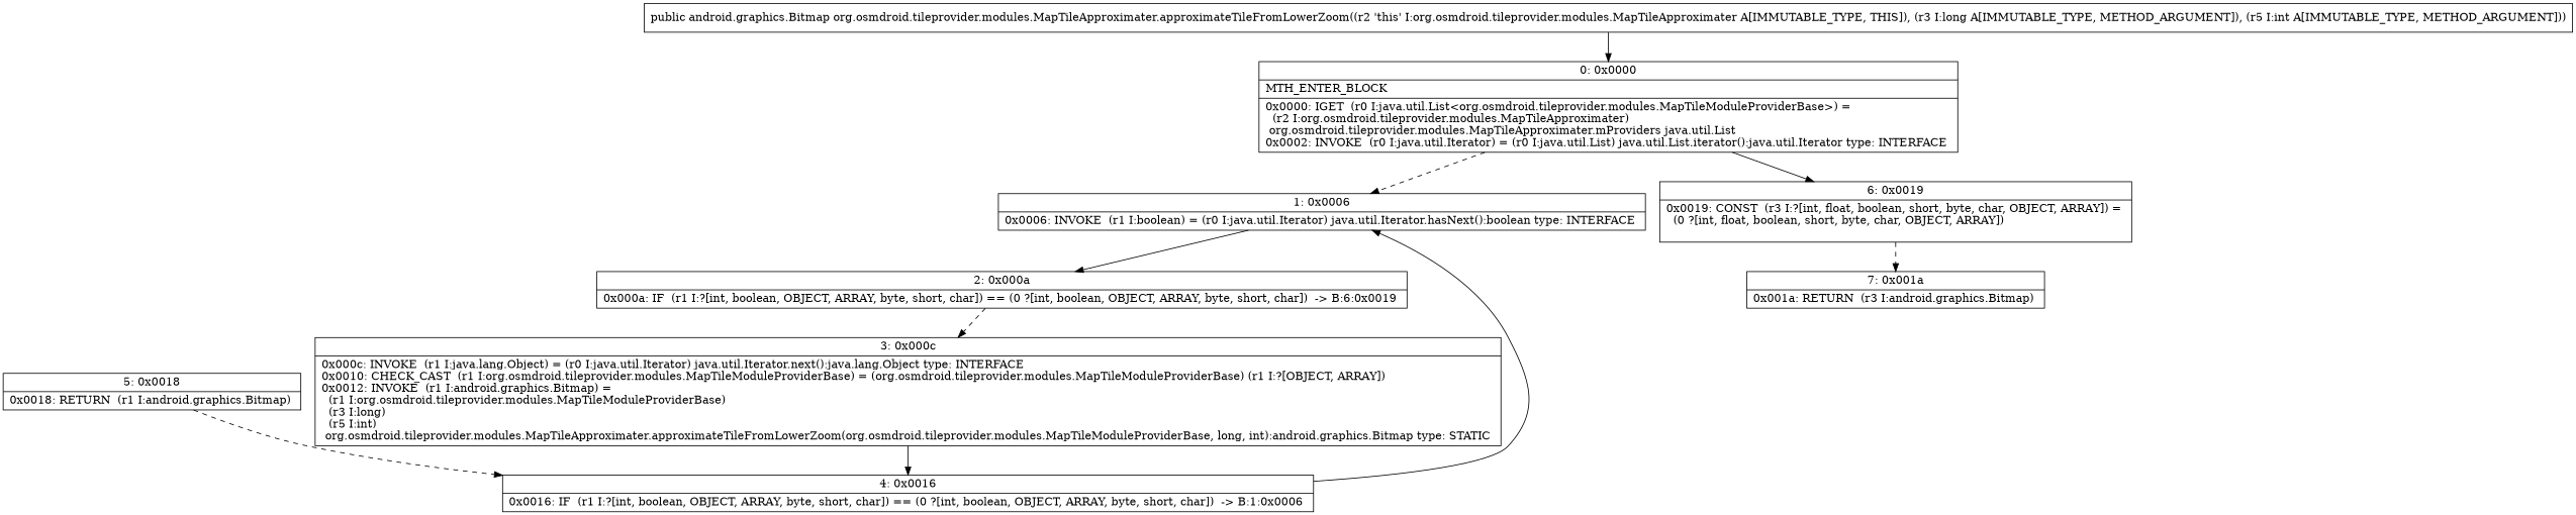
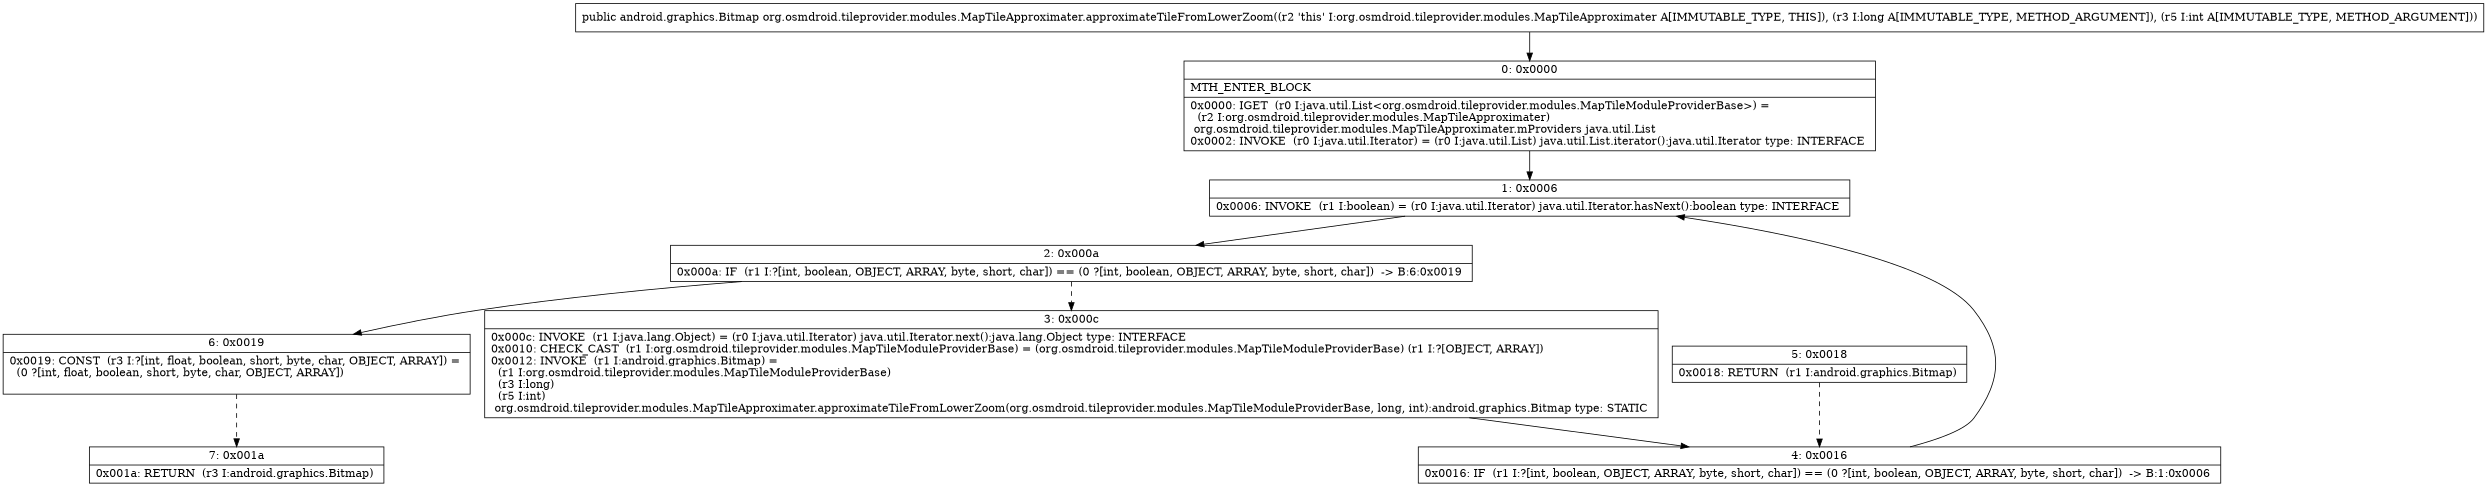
  digraph {
    node [shape=record]
    n1 [label="{0\:\ 0x0000|MTH_ENTER_BLOCK\l|0x0000: IGET  (r0 I:java.util.List\<org.osmdroid.tileprovider.modules.MapTileModuleProviderBase\>) = \l  (r2 I:org.osmdroid.tileprovider.modules.MapTileApproximater)\l org.osmdroid.tileprovider.modules.MapTileApproximater.mProviders java.util.List \l0x0002: INVOKE  (r0 I:java.util.Iterator) = (r0 I:java.util.List) java.util.List.iterator():java.util.Iterator type: INTERFACE \l}"]
    n2 [label="{1\:\ 0x0006|0x0006: INVOKE  (r1 I:boolean) = (r0 I:java.util.Iterator) java.util.Iterator.hasNext():boolean type: INTERFACE \l}"]
    n3 [label="{2\:\ 0x000a|0x000a: IF  (r1 I:?[int, boolean, OBJECT, ARRAY, byte, short, char]) == (0 ?[int, boolean, OBJECT, ARRAY, byte, short, char])  \-\> B:6:0x0019 \l}"]
    n4 [label="{3\:\ 0x000c|0x000c: INVOKE  (r1 I:java.lang.Object) = (r0 I:java.util.Iterator) java.util.Iterator.next():java.lang.Object type: INTERFACE \l0x0010: CHECK_CAST  (r1 I:org.osmdroid.tileprovider.modules.MapTileModuleProviderBase) = (org.osmdroid.tileprovider.modules.MapTileModuleProviderBase) (r1 I:?[OBJECT, ARRAY]) \l0x0012: INVOKE  (r1 I:android.graphics.Bitmap) = \l  (r1 I:org.osmdroid.tileprovider.modules.MapTileModuleProviderBase)\l  (r3 I:long)\l  (r5 I:int)\l org.osmdroid.tileprovider.modules.MapTileApproximater.approximateTileFromLowerZoom(org.osmdroid.tileprovider.modules.MapTileModuleProviderBase, long, int):android.graphics.Bitmap type: STATIC \l}"]
    n5 [label="{6\:\ 0x0019|0x0019: CONST  (r3 I:?[int, float, boolean, short, byte, char, OBJECT, ARRAY]) = \l  (0 ?[int, float, boolean, short, byte, char, OBJECT, ARRAY])\l \l}"]
    n6 [label="{4\:\ 0x0016|0x0016: IF  (r1 I:?[int, boolean, OBJECT, ARRAY, byte, short, char]) == (0 ?[int, boolean, OBJECT, ARRAY, byte, short, char])  \-\> B:1:0x0006 \l}"]
    n7 [label="{7\:\ 0x001a|0x001a: RETURN  (r3 I:android.graphics.Bitmap) \l}"]
    n8 [label="{5\:\ 0x0018|0x0018: RETURN  (r1 I:android.graphics.Bitmap) \l}"]
    n9 [label="{public android.graphics.Bitmap org.osmdroid.tileprovider.modules.MapTileApproximater.approximateTileFromLowerZoom((r2 'this' I:org.osmdroid.tileprovider.modules.MapTileApproximater A[IMMUTABLE_TYPE, THIS]), (r3 I:long A[IMMUTABLE_TYPE, METHOD_ARGUMENT]), (r5 I:int A[IMMUTABLE_TYPE, METHOD_ARGUMENT])) }"]
-   n1 -> n2 [style=dashed]
+   n1 -> n2
    n2 -> n3
    n3 -> n4 [style=dashed]
-   n1 -> n5
+   n3 -> n5
    n4 -> n6
    n5 -> n7 [style=dashed]
    n6 -> n2
    n8 -> n6 [style=dashed]
    n9 -> n1
  }
